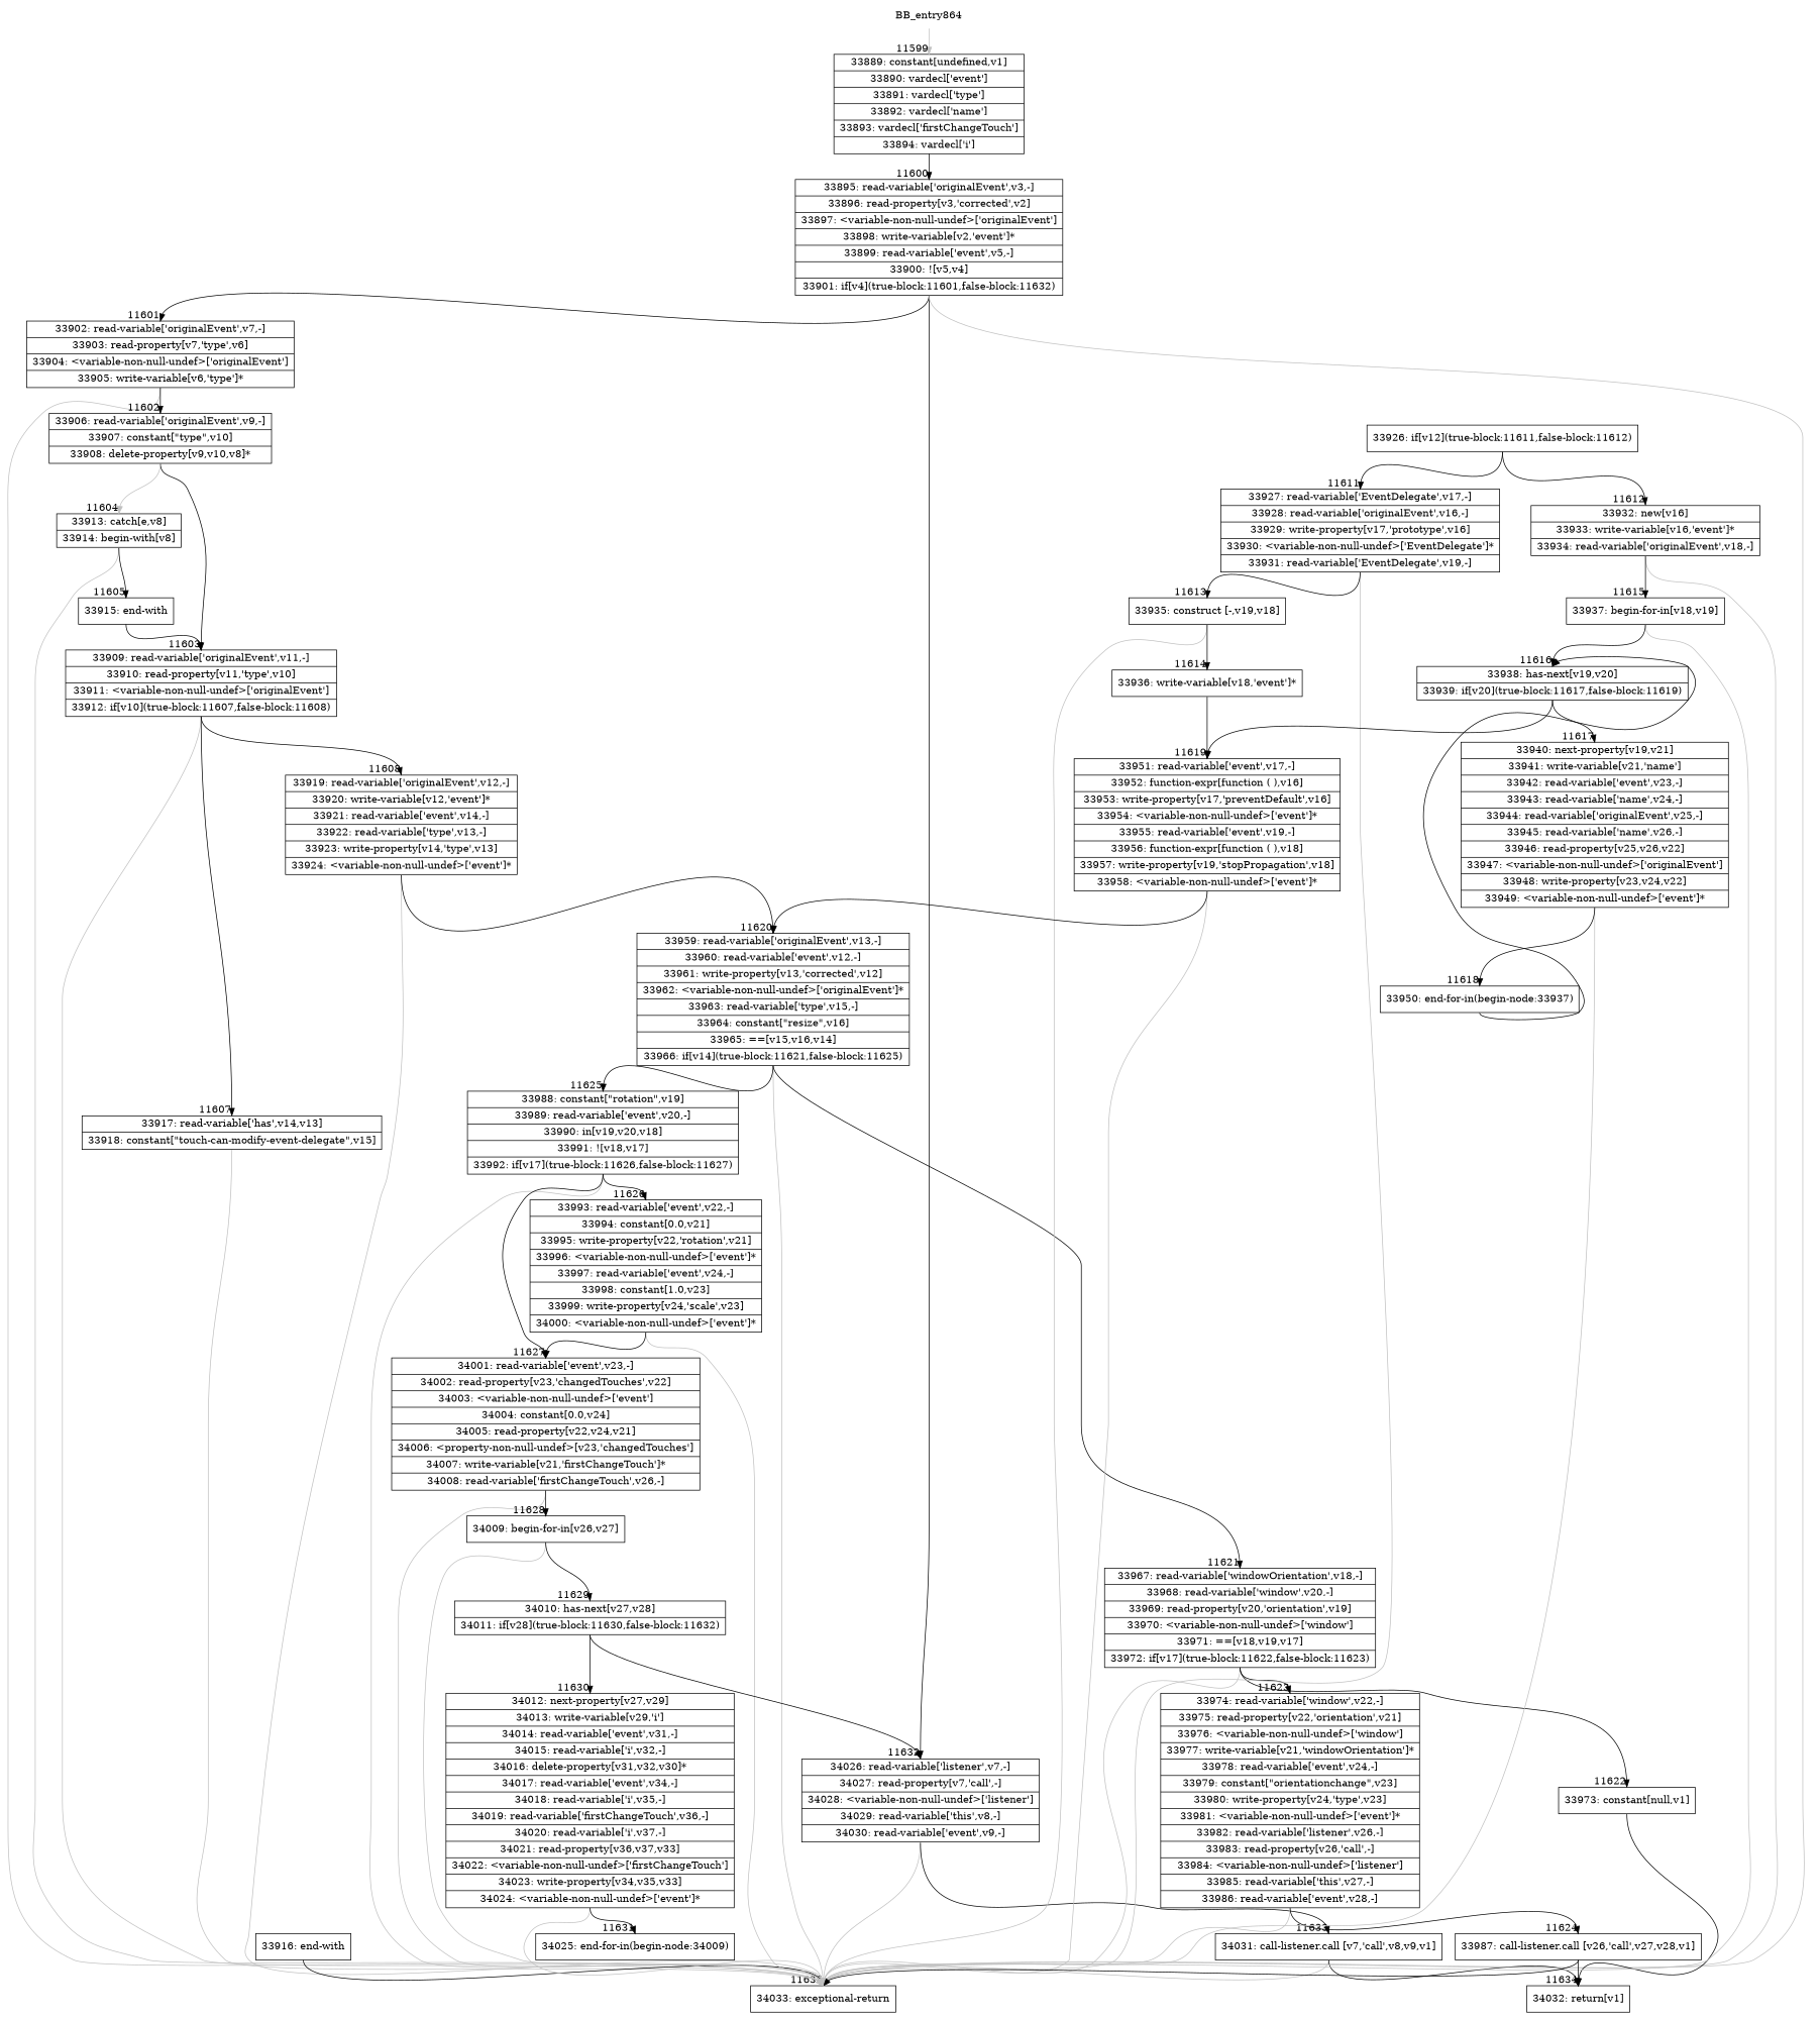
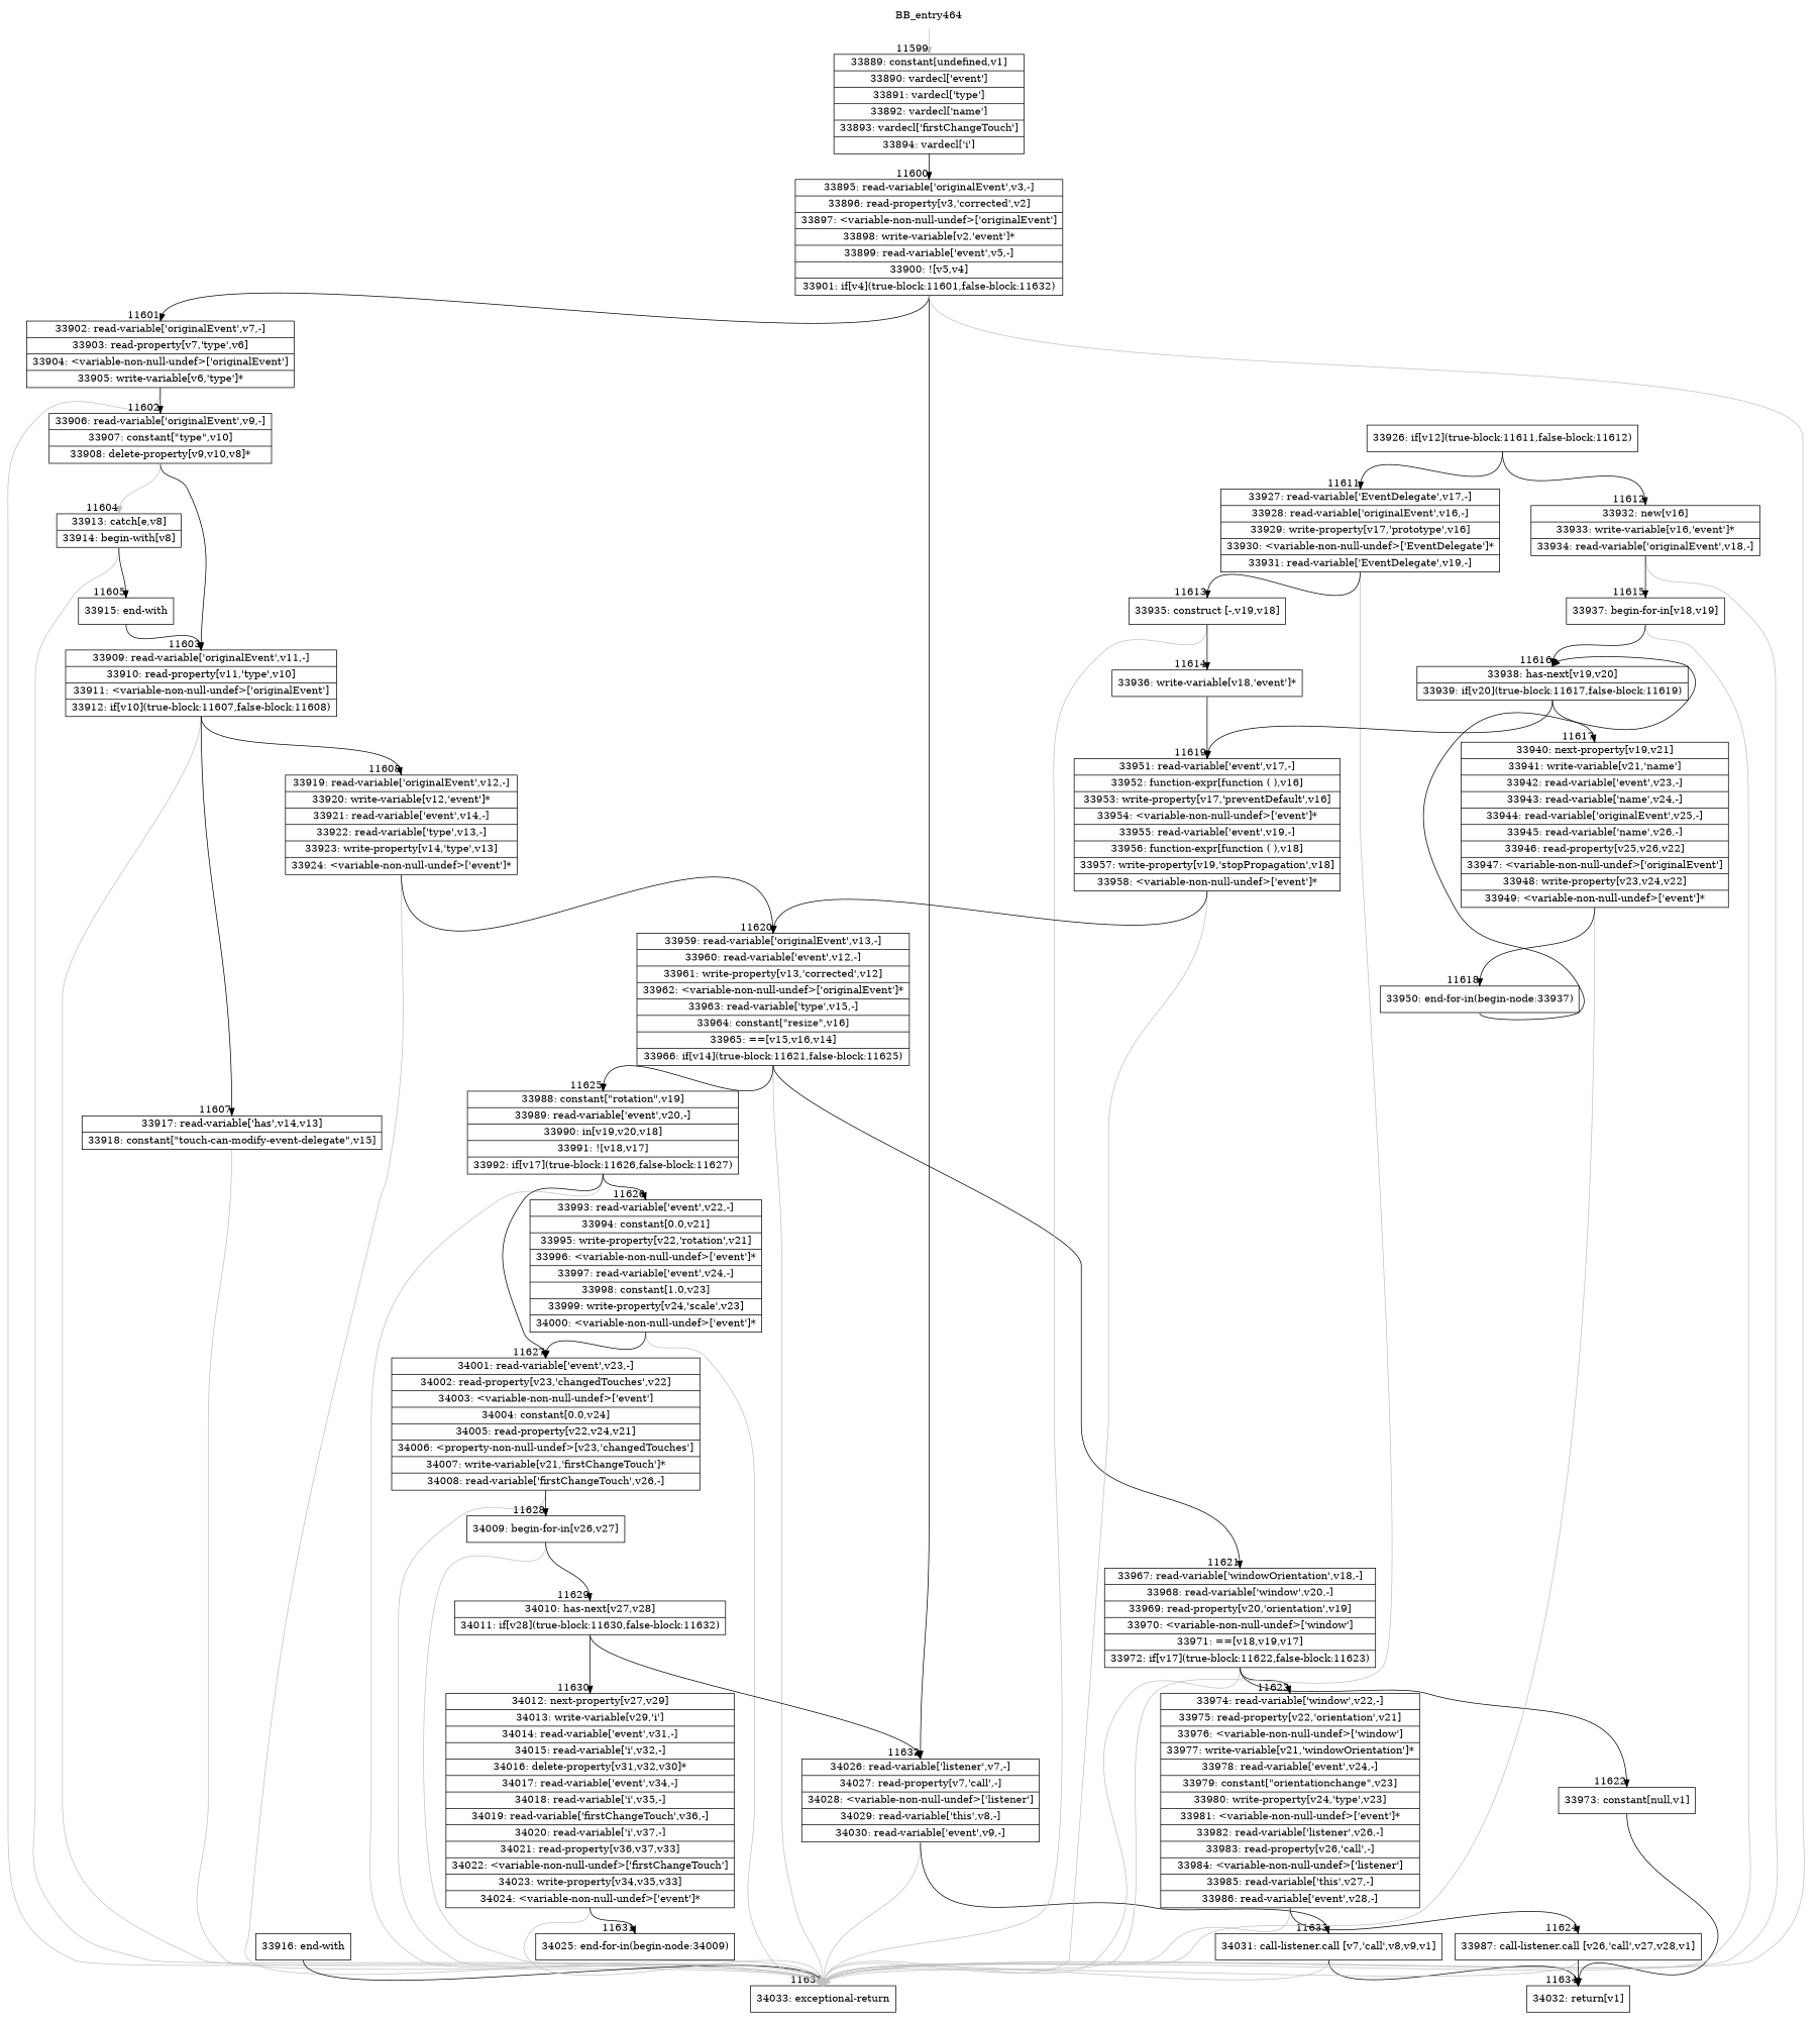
  digraph {
    rankdir=TD
    node [shape=record]
    edge [headport=n tailport=s]
-   BB_entry864 [shape=none]
+   BB_entry864 [shape=none label=BB_entry464]
    n2 [label="{33889: constant[undefined,v1]|33890: vardecl['event']|33891: vardecl['type']|33892: vardecl['name']|33893: vardecl['firstChangeTouch']|33894: vardecl['i']}"]
    n3 [label="{33895: read-variable['originalEvent',v3,-]|33896: read-property[v3,'corrected',v2]|33897: \<variable-non-null-undef\>['originalEvent']|33898: write-variable[v2,'event']*|33899: read-variable['event',v5,-]|33900: ![v5,v4]|33901: if[v4](true-block:11601,false-block:11632)}"]
    n4 [label="{33902: read-variable['originalEvent',v7,-]|33903: read-property[v7,'type',v6]|33904: \<variable-non-null-undef\>['originalEvent']|33905: write-variable[v6,'type']*}"]
    n5 [label="{34026: read-variable['listener',v7,-]|34027: read-property[v7,'call',-]|34028: \<variable-non-null-undef\>['listener']|34029: read-variable['this',v8,-]|34030: read-variable['event',v9,-]}"]
    n6 [label="{34033: exceptional-return}"]
    n7 [label="{33906: read-variable['originalEvent',v9,-]|33907: constant[\"type\",v10]|33908: delete-property[v9,v10,v8]*}"]
    n8 [label="{34031: call-listener.call [v7,'call',v8,v9,v1]}"]
    n9 [label="{33909: read-variable['originalEvent',v11,-]|33910: read-property[v11,'type',v10]|33911: \<variable-non-null-undef\>['originalEvent']|33912: if[v10](true-block:11607,false-block:11608)}"]
    n10 [label="{33913: catch[e,v8]|33914: begin-with[v8]}"]
    n11 [label="{34032: return[v1]}"]
    n12 [label="{33917: read-variable['has',v14,v13]|33918: constant[\"touch-can-modify-event-delegate\",v15]}"]
    n13 [label="{33919: read-variable['originalEvent',v12,-]|33920: write-variable[v12,'event']*|33921: read-variable['event',v14,-]|33922: read-variable['type',v13,-]|33923: write-property[v14,'type',v13]|33924: \<variable-non-null-undef\>['event']*}"]
    n14 [label="{33915: end-with}"]
    n15 [label="{33959: read-variable['originalEvent',v13,-]|33960: read-variable['event',v12,-]|33961: write-property[v13,'corrected',v12]|33962: \<variable-non-null-undef\>['originalEvent']*|33963: read-variable['type',v15,-]|33964: constant[\"resize\",v16]|33965: ==[v15,v16,v14]|33966: if[v14](true-block:11621,false-block:11625)}"]
    n16 [label="{33967: read-variable['windowOrientation',v18,-]|33968: read-variable['window',v20,-]|33969: read-property[v20,'orientation',v19]|33970: \<variable-non-null-undef\>['window']|33971: ==[v18,v19,v17]|33972: if[v17](true-block:11622,false-block:11623)}"]
    n17 [label="{33988: constant[\"rotation\",v19]|33989: read-variable['event',v20,-]|33990: in[v19,v20,v18]|33991: ![v18,v17]|33992: if[v17](true-block:11626,false-block:11627)}"]
    n18 [label="{33916: end-with}"]
    n19 [label="{33926: if[v12](true-block:11611,false-block:11612)}"]
    n20 [label="{33927: read-variable['EventDelegate',v17,-]|33928: read-variable['originalEvent',v16,-]|33929: write-property[v17,'prototype',v16]|33930: \<variable-non-null-undef\>['EventDelegate']*|33931: read-variable['EventDelegate',v19,-]}"]
    n21 [label="{33932: new[v16]|33933: write-variable[v16,'event']*|33934: read-variable['originalEvent',v18,-]}"]
    n22 [label="{33973: constant[null,v1]}"]
    n23 [label="{33974: read-variable['window',v22,-]|33975: read-property[v22,'orientation',v21]|33976: \<variable-non-null-undef\>['window']|33977: write-variable[v21,'windowOrientation']*|33978: read-variable['event',v24,-]|33979: constant[\"orientationchange\",v23]|33980: write-property[v24,'type',v23]|33981: \<variable-non-null-undef\>['event']*|33982: read-variable['listener',v26,-]|33983: read-property[v26,'call',-]|33984: \<variable-non-null-undef\>['listener']|33985: read-variable['this',v27,-]|33986: read-variable['event',v28,-]}"]
    n24 [label="{33993: read-variable['event',v22,-]|33994: constant[0.0,v21]|33995: write-property[v22,'rotation',v21]|33996: \<variable-non-null-undef\>['event']*|33997: read-variable['event',v24,-]|33998: constant[1.0,v23]|33999: write-property[v24,'scale',v23]|34000: \<variable-non-null-undef\>['event']*}"]
    n25 [label="{34001: read-variable['event',v23,-]|34002: read-property[v23,'changedTouches',v22]|34003: \<variable-non-null-undef\>['event']|34004: constant[0.0,v24]|34005: read-property[v22,v24,v21]|34006: \<property-non-null-undef\>[v23,'changedTouches']|34007: write-variable[v21,'firstChangeTouch']*|34008: read-variable['firstChangeTouch',v26,-]}"]
    n26 [label="{33935: construct [-,v19,v18]}"]
    n27 [label="{33937: begin-for-in[v18,v19]}"]
    n28 [label="{33936: write-variable[v18,'event']*}"]
    n29 [label="{33938: has-next[v19,v20]|33939: if[v20](true-block:11617,false-block:11619)}"]
    n30 [label="{33951: read-variable['event',v17,-]|33952: function-expr[function ( ),v16]|33953: write-property[v17,'preventDefault',v16]|33954: \<variable-non-null-undef\>['event']*|33955: read-variable['event',v19,-]|33956: function-expr[function ( ),v18]|33957: write-property[v19,'stopPropagation',v18]|33958: \<variable-non-null-undef\>['event']*}"]
    n31 [label="{33940: next-property[v19,v21]|33941: write-variable[v21,'name']|33942: read-variable['event',v23,-]|33943: read-variable['name',v24,-]|33944: read-variable['originalEvent',v25,-]|33945: read-variable['name',v26,-]|33946: read-property[v25,v26,v22]|33947: \<variable-non-null-undef\>['originalEvent']|33948: write-property[v23,v24,v22]|33949: \<variable-non-null-undef\>['event']*}"]
    n32 [label="{33950: end-for-in(begin-node:33937)}"]
    n33 [label="{33987: call-listener.call [v26,'call',v27,v28,v1]}"]
    n34 [label="{34009: begin-for-in[v26,v27]}"]
    n35 [label="{34010: has-next[v27,v28]|34011: if[v28](true-block:11630,false-block:11632)}"]
    n36 [label="{34012: next-property[v27,v29]|34013: write-variable[v29,'i']|34014: read-variable['event',v31,-]|34015: read-variable['i',v32,-]|34016: delete-property[v31,v32,v30]*|34017: read-variable['event',v34,-]|34018: read-variable['i',v35,-]|34019: read-variable['firstChangeTouch',v36,-]|34020: read-variable['i',v37,-]|34021: read-property[v36,v37,v33]|34022: \<variable-non-null-undef\>['firstChangeTouch']|34023: write-property[v34,v35,v33]|34024: \<variable-non-null-undef\>['event']*}"]
    n37 [label="{34025: end-for-in(begin-node:34009)}"]
    BB_entry864 -> n2 [color=gray headlabel="    11599"]
    n2 -> n3 [headlabel="      11600"]
    n3 -> n4 [headlabel="      11601"]
    n3 -> n5 [headlabel="      11632"]
    n3 -> n6 [color=gray headlabel="      11635"]
    n4 -> n6 [color=gray]
    n4 -> n7 [headlabel="      11602"]
    n5 -> n6 [color=gray]
    n5 -> n8 [headlabel="      11633"]
    n7 -> n9 [headlabel="      11603"]
    n7 -> n10 [color=gray headlabel="      11604"]
    n8 -> n6 [color=gray]
    n8 -> n11
    n9 -> n6 [color=gray]
    n9 -> n12 [headlabel="      11607"]
    n9 -> n13 [headlabel="      11608"]
    n10 -> n6 [color=gray]
    n10 -> n14 [headlabel="      11605"]
    n12 -> n6 [color=gray]
    n13 -> n6 [color=gray]
    n13 -> n15 [headlabel="      11620"]
    n14 -> n9
    n15 -> n6 [color=gray]
    n15 -> n16 [headlabel="      11621"]
    n15 -> n17 [headlabel="      11625"]
    n16 -> n6 [color=gray]
    n16 -> n22 [headlabel="      11622"]
    n16 -> n23 [headlabel="      11623"]
    n17 -> n6 [color=gray]
    n17 -> n24 [headlabel="      11626"]
    n17 -> n25 [headlabel="      11627"]
    n18 -> n6
    n19 -> n20 [headlabel="      11611"]
    n19 -> n21 [headlabel="      11612"]
    n20 -> n6 [color=gray]
    n20 -> n26 [headlabel="      11613"]
    n21 -> n6 [color=gray]
    n21 -> n27 [headlabel="      11615"]
    n22 -> n11 [headlabel="      11634"]
    n23 -> n6 [color=gray]
    n23 -> n33 [headlabel="      11624"]
    n24 -> n6 [color=gray]
    n24 -> n25
    n25 -> n6 [color=gray]
    n25 -> n34 [headlabel="      11628"]
    n26 -> n6 [color=gray]
    n26 -> n28 [headlabel="      11614"]
    n27 -> n6 [color=gray]
    n27 -> n29 [headlabel="      11616"]
    n28 -> n30 [headlabel="      11619"]
    n29 -> n30
    n29 -> n31 [headlabel="      11617"]
    n30 -> n6 [color=gray]
    n30 -> n15
    n31 -> n6 [color=gray]
    n31 -> n32 [headlabel="      11618"]
    n32 -> n29
-   n33 -> n6 [color=black]
+   n33 -> n6 [color=gray]
    n33 -> n11
    n34 -> n6 [color=gray]
    n34 -> n35 [headlabel="      11629"]
    n35 -> n5
    n35 -> n36 [headlabel="      11630"]
    n36 -> n6 [color=gray]
    n36 -> n37 [headlabel="      11631"]
  }
